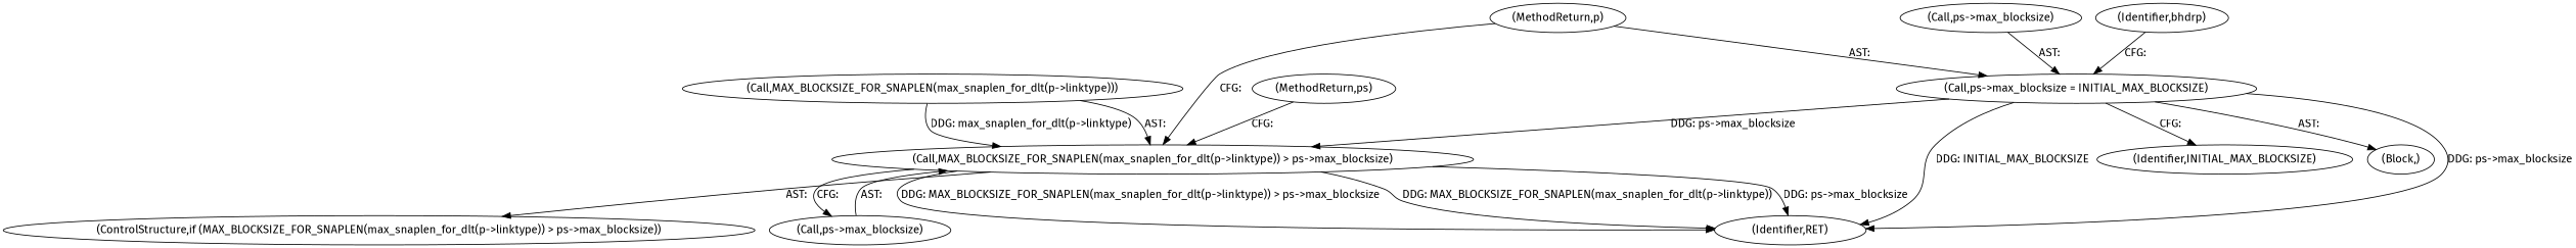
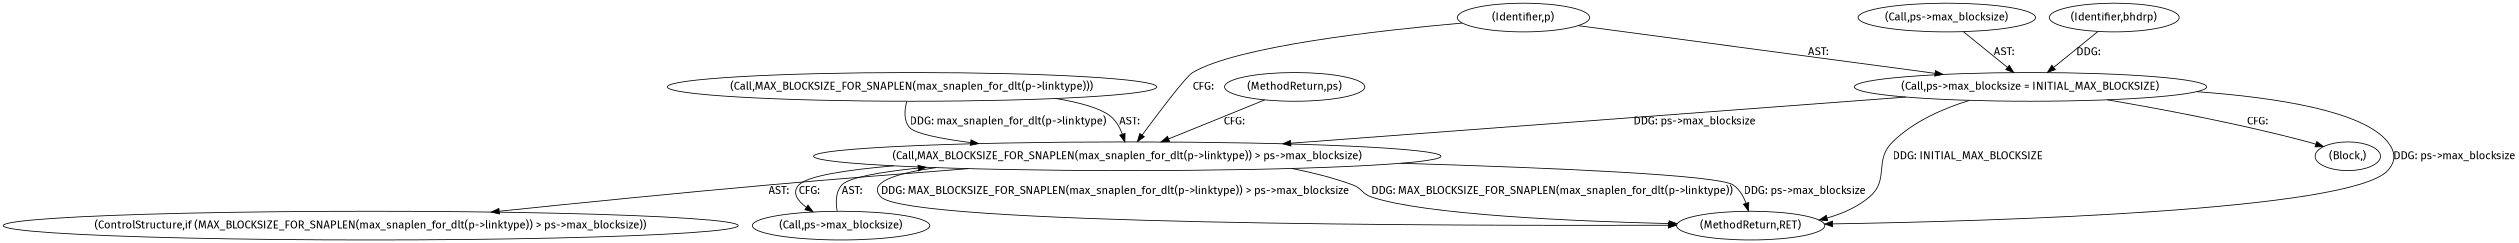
  digraph {
    fontname="Fira Sans"
    node [fontname="Fira Sans"]
    edge [fontname="Fira Sans"]
    n1 [label="(Call,ps->max_blocksize = INITIAL_MAX_BLOCKSIZE)"]
    n2 [label="(Call,MAX_BLOCKSIZE_FOR_SNAPLEN(max_snaplen_for_dlt(p->linktype)) > ps->max_blocksize)"]
-   n3 [label="(Identifier,INITIAL_MAX_BLOCKSIZE)"]
    n4 [label="(Block,)"]
-   n5 [label="(Identifier,RET)"]
+   n5 [label="(MethodReturn,RET)"]
    n6 [label="(ControlStructure,if (MAX_BLOCKSIZE_FOR_SNAPLEN(max_snaplen_for_dlt(p->linktype)) > ps->max_blocksize))"]
    n7 [label="(Call,ps->max_blocksize)"]
    n8 [label="(Call,MAX_BLOCKSIZE_FOR_SNAPLEN(max_snaplen_for_dlt(p->linktype)))"]
    n9 [label="(Call,ps->max_blocksize)"]
    n10 [label="(Identifier,bhdrp)"]
-   n11 [label="(MethodReturn,p)"]
+   n11 [label="(Identifier,p)"]
    n12 [label="(MethodReturn,ps)"]
    n1 -> n2 [label="DDG: ps->max_blocksize"]
-   n1 -> n3 [label="CFG: "]
-   n1 -> n4 [label="AST: "]
+   n1 -> n4 [label="CFG: "]
    n1 -> n5 [label="DDG: ps->max_blocksize"]
    n1 -> n5 [label="DDG: INITIAL_MAX_BLOCKSIZE"]
    n2 -> n5 [label="DDG: MAX_BLOCKSIZE_FOR_SNAPLEN(max_snaplen_for_dlt(p->linktype))"]
    n2 -> n5 [label="DDG: ps->max_blocksize"]
    n2 -> n5 [label="DDG: MAX_BLOCKSIZE_FOR_SNAPLEN(max_snaplen_for_dlt(p->linktype)) > ps->max_blocksize"]
    n2 -> n6 [label="AST: "]
    n2 -> n7 [label="CFG: "]
    n7 -> n2 [label="AST: "]
    n8 -> n2 [label="AST: "]
    n8 -> n2 [label="DDG: max_snaplen_for_dlt(p->linktype)"]
    n9 -> n1 [label="AST: "]
-   n10 -> n1 [label="CFG: "]
+   n10 -> n1 [label="DDG: "]
    n11 -> n1 [label="AST: "]
    n11 -> n2 [label="CFG: "]
    n12 -> n2 [label="CFG: "]
  }
